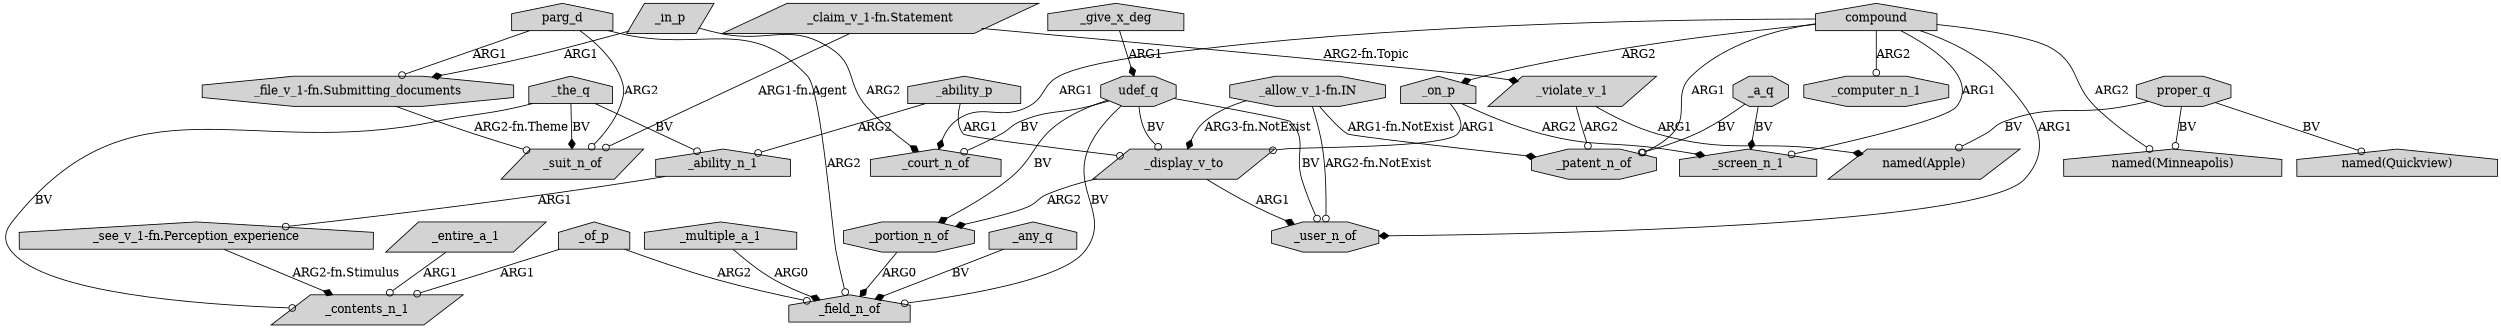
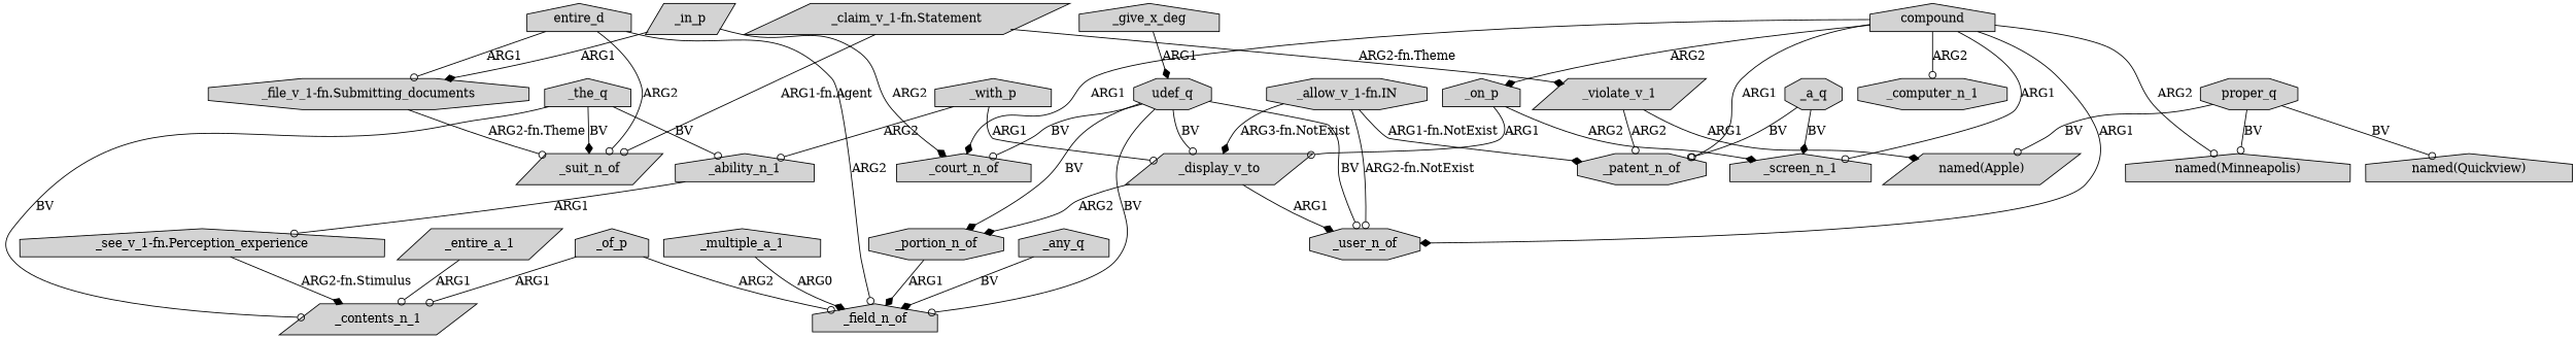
  digraph {
    node [shape=house style=filled]
    edge [arrowhead=odot]
    _entire_a_1 [shape=parallelogram]
    _contents_n_1 [shape=parallelogram]
    n3 [label=_give_x_deg]
    udef_q [shape=octagon]
    _field_n_of
    _portion_n_of [shape=octagon]
    _user_n_of [shape=octagon]
    _court_n_of
    _display_v_to [shape=parallelogram]
    _computer_n_1 [shape=octagon]
    _any_q
    _on_p
    _screen_n_1
    _violate_v_1 [shape=parallelogram]
    "named(Apple)" [shape=parallelogram]
    _patent_n_of [shape=octagon]
    _ability_n_1
    "_see_v_1-fn.Perception_experience"
    proper_q [shape=octagon]
    "named(Minneapolis)"
    "named(Quickview)"
    compound
    _the_q
    _suit_n_of [shape=parallelogram]
-   parg_d
+   parg_d [label=entire_d]
    "_file_v_1-fn.Submitting_documents" [shape=octagon]
    _multiple_a_1
    "_allow_v_1-fn.IN" [shape=octagon]
    _of_p
    _in_p [shape=parallelogram]
    _a_q [shape=octagon]
-   _with_p [label=_ability_p]
+   _with_p
    "_claim_v_1-fn.Statement" [shape=parallelogram]
    _entire_a_1 -> _contents_n_1 [label=ARG1]
    n3 -> udef_q [arrowhead=diamond label=ARG1]
    udef_q -> _field_n_of [label=BV]
    udef_q -> _portion_n_of [arrowhead=diamond label=BV]
    udef_q -> _user_n_of [label=BV]
    udef_q -> _court_n_of [label=BV]
    udef_q -> _display_v_to [label=BV]
-   _portion_n_of -> _field_n_of [arrowhead=diamond label=ARG0]
+   _portion_n_of -> _field_n_of [arrowhead=diamond label=ARG1]
    _display_v_to -> _portion_n_of [arrowhead=diamond label=ARG2]
    _display_v_to -> _user_n_of [arrowhead=diamond label=ARG1]
    _any_q -> _field_n_of [arrowhead=diamond label=BV]
    _on_p -> _display_v_to [label=ARG1]
    _on_p -> _screen_n_1 [arrowhead=diamond label=ARG2]
    _violate_v_1 -> "named(Apple)" [arrowhead=diamond label=ARG1]
    _violate_v_1 -> _patent_n_of [label=ARG2]
    _ability_n_1 -> "_see_v_1-fn.Perception_experience" [label=ARG1]
    "_see_v_1-fn.Perception_experience" -> _contents_n_1 [arrowhead=diamond label="ARG2-fn.Stimulus"]
    proper_q -> "named(Apple)" [label=BV]
    proper_q -> "named(Minneapolis)" [label=BV]
    proper_q -> "named(Quickview)" [label=BV]
    compound -> _user_n_of [arrowhead=diamond label=ARG1]
    compound -> _court_n_of [arrowhead=diamond label=ARG1]
    compound -> _computer_n_1 [label=ARG2]
    compound -> _on_p [arrowhead=diamond label=ARG2]
    compound -> _screen_n_1 [label=ARG1]
    compound -> _patent_n_of [label=ARG1]
    compound -> "named(Minneapolis)" [label=ARG2]
    _the_q -> _contents_n_1 [label=BV]
    _the_q -> _ability_n_1 [label=BV]
    _the_q -> _suit_n_of [arrowhead=diamond label=BV]
    parg_d -> _field_n_of [label=ARG2]
    parg_d -> _suit_n_of [label=ARG2]
    parg_d -> "_file_v_1-fn.Submitting_documents" [label=ARG1]
    "_file_v_1-fn.Submitting_documents" -> _suit_n_of [label="ARG2-fn.Theme"]
    _multiple_a_1 -> _field_n_of [arrowhead=diamond label=ARG0]
    "_allow_v_1-fn.IN" -> _user_n_of [label="ARG2-fn.NotExist"]
    "_allow_v_1-fn.IN" -> _display_v_to [arrowhead=diamond label="ARG3-fn.NotExist"]
    "_allow_v_1-fn.IN" -> _patent_n_of [arrowhead=diamond label="ARG1-fn.NotExist"]
    _of_p -> _contents_n_1 [label=ARG1]
    _of_p -> _field_n_of [label=ARG2]
    _in_p -> _court_n_of [arrowhead=diamond label=ARG2]
    _in_p -> "_file_v_1-fn.Submitting_documents" [arrowhead=diamond label=ARG1]
    _a_q -> _screen_n_1 [arrowhead=diamond label=BV]
    _a_q -> _patent_n_of [label=BV]
    _with_p -> _display_v_to [label=ARG1]
    _with_p -> _ability_n_1 [label=ARG2]
-   "_claim_v_1-fn.Statement" -> _violate_v_1 [arrowhead=diamond label="ARG2-fn.Topic"]
+   "_claim_v_1-fn.Statement" -> _violate_v_1 [arrowhead=diamond label="ARG2-fn.Theme"]
    "_claim_v_1-fn.Statement" -> _suit_n_of [label="ARG1-fn.Agent"]
  }
